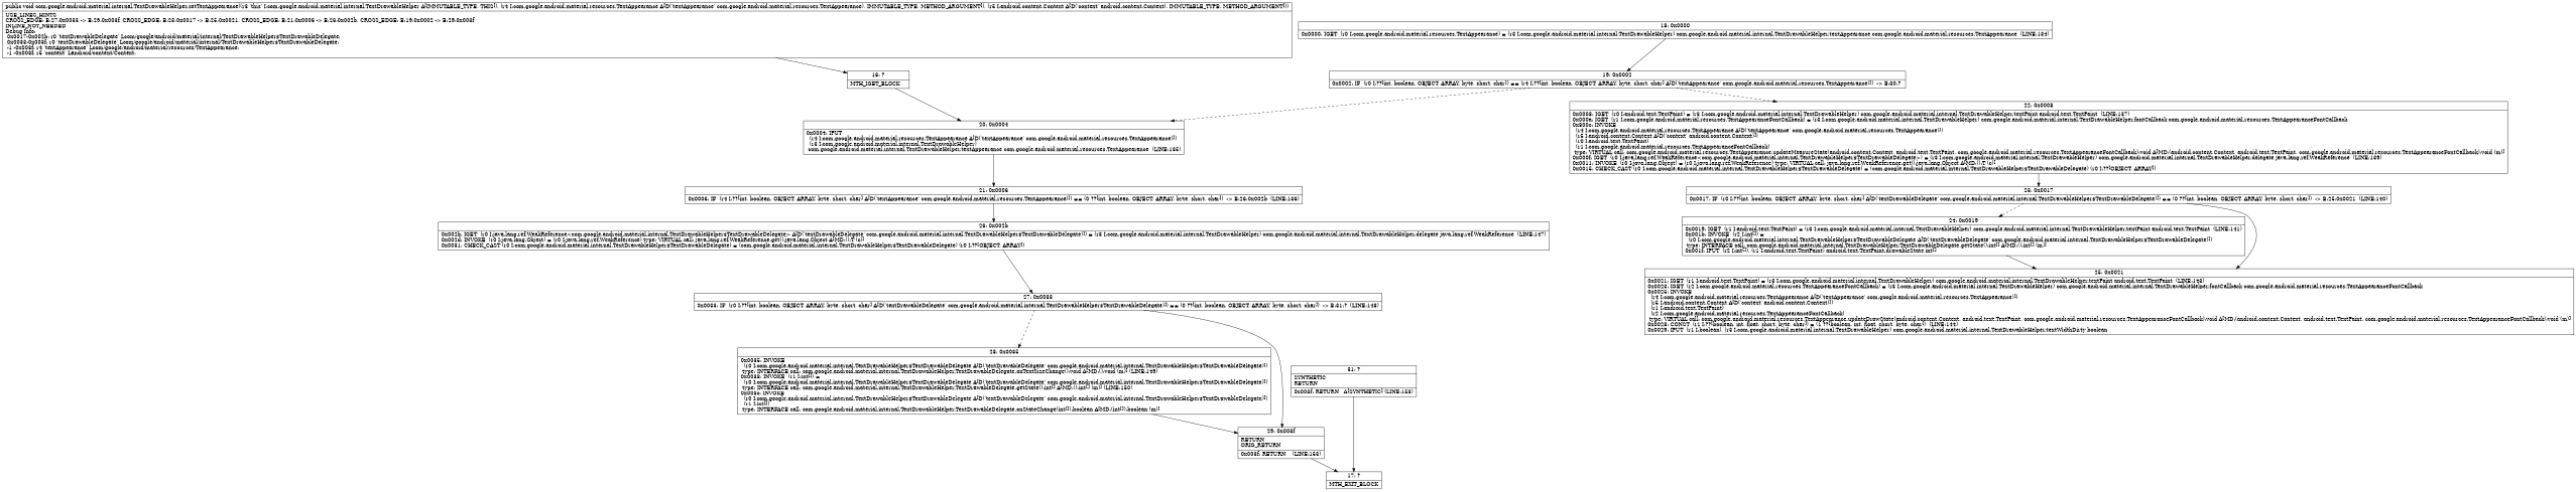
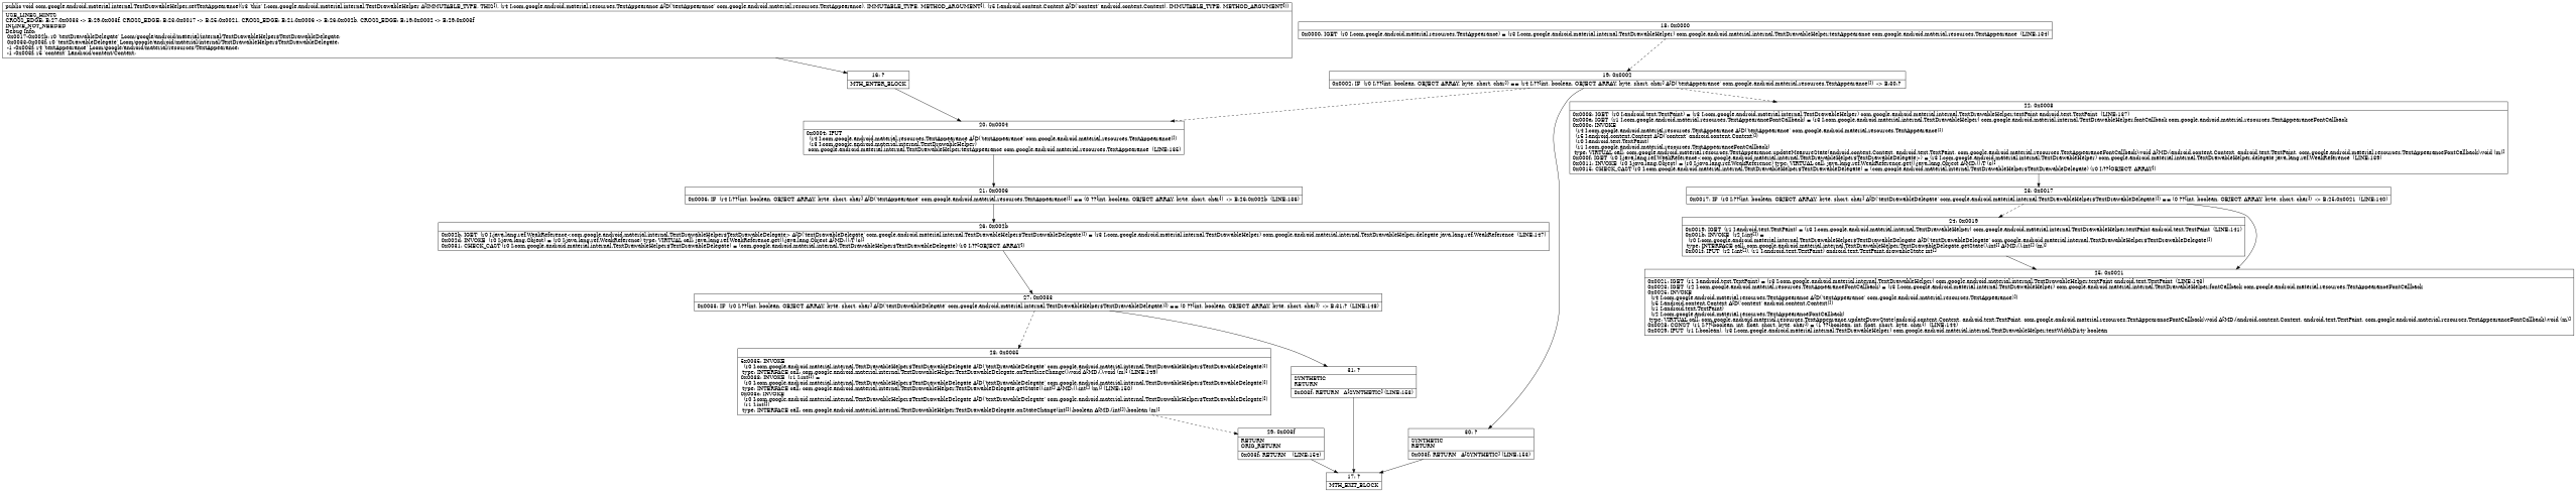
  digraph {
    node [shape=record]
-   n1 [label="{16\:\ ?|MTH_IGET_BLOCK\l}"]
+   n1 [label="{16\:\ ?|MTH_ENTER_BLOCK\l}"]
    n2 [label="{20\:\ 0x0004|0x0004: IPUT  \l  (r4 I:com.google.android.material.resources.TextAppearance A[D('textAppearance' com.google.android.material.resources.TextAppearance)])\l  (r3 I:com.google.android.material.internal.TextDrawableHelper)\l com.google.android.material.internal.TextDrawableHelper.textAppearance com.google.android.material.resources.TextAppearance  (LINE:135)\l}"]
    n3 [label="{18\:\ 0x0000|0x0000: IGET  (r0 I:com.google.android.material.resources.TextAppearance) = (r3 I:com.google.android.material.internal.TextDrawableHelper) com.google.android.material.internal.TextDrawableHelper.textAppearance com.google.android.material.resources.TextAppearance  (LINE:134)\l}"]
    n4 [label="{19\:\ 0x0002|0x0002: IF  (r0 I:??[int, boolean, OBJECT, ARRAY, byte, short, char]) == (r4 I:??[int, boolean, OBJECT, ARRAY, byte, short, char] A[D('textAppearance' com.google.android.material.resources.TextAppearance)])  \-\> B:30:? \l}"]
-   n6 [label="{22\:\ 0x0008|0x0008: IGET  (r0 I:android.text.TextPaint) = (r3 I:com.google.android.material.internal.TextDrawableHelper) com.google.android.material.internal.TextDrawableHelper.textPaint android.text.TextPaint  (LINE:137)\l0x000a: IGET  (r1 I:com.google.android.material.resources.TextAppearanceFontCallback) = (r3 I:com.google.android.material.internal.TextDrawableHelper) com.google.android.material.internal.TextDrawableHelper.fontCallback com.google.android.material.resources.TextAppearanceFontCallback \l0x800c: INVOKE  \l  (r4 I:com.google.android.material.resources.TextAppearance A[D('textAppearance' com.google.android.material.resources.TextAppearance)])\l  (r5 I:android.content.Context A[D('context' android.content.Context)])\l  (r0 I:android.text.TextPaint)\l  (r1 I:com.google.android.material.resources.TextAppearanceFontCallback)\l type: VIRTUAL call: com.google.android.material.resources.TextAppearance.updateMeasureState(android.content.Context, android.text.TextPaint, com.google.android.material.resources.TextAppearanceFontCallback):void A[MD:(android.content.Context, android.text.TextPaint, com.google.android.material.resources.TextAppearanceFontCallback):void (m)]\l0x000f: IGET  (r0 I:java.lang.ref.WeakReference\<com.google.android.material.internal.TextDrawableHelper$TextDrawableDelegate\>) = (r3 I:com.google.android.material.internal.TextDrawableHelper) com.google.android.material.internal.TextDrawableHelper.delegate java.lang.ref.WeakReference  (LINE:139)\l0x0011: INVOKE  (r0 I:java.lang.Object) = (r0 I:java.lang.ref.WeakReference) type: VIRTUAL call: java.lang.ref.WeakReference.get():java.lang.Object A[MD:():T (c)]\l0x0015: CHECK_CAST (r0 I:com.google.android.material.internal.TextDrawableHelper$TextDrawableDelegate) = (com.google.android.material.internal.TextDrawableHelper$TextDrawableDelegate) (r0 I:??[OBJECT, ARRAY]) \l}"]
+   n5 [label="{30\:\ ?|SYNTHETIC\lRETURN\l|0x003f: RETURN   A[SYNTHETIC] (LINE:153)\l}"]
+   n6 [label="{22\:\ 0x0008|0x0008: IGET  (r0 I:android.text.TextPaint) = (r3 I:com.google.android.material.internal.TextDrawableHelper) com.google.android.material.internal.TextDrawableHelper.textPaint android.text.TextPaint  (LINE:137)\l0x000a: IGET  (r1 I:com.google.android.material.resources.TextAppearanceFontCallback) = (r3 I:com.google.android.material.internal.TextDrawableHelper) com.google.android.material.internal.TextDrawableHelper.fontCallback com.google.android.material.resources.TextAppearanceFontCallback \l0x000c: INVOKE  \l  (r4 I:com.google.android.material.resources.TextAppearance A[D('textAppearance' com.google.android.material.resources.TextAppearance)])\l  (r5 I:android.content.Context A[D('context' android.content.Context)])\l  (r0 I:android.text.TextPaint)\l  (r1 I:com.google.android.material.resources.TextAppearanceFontCallback)\l type: VIRTUAL call: com.google.android.material.resources.TextAppearance.updateMeasureState(android.content.Context, android.text.TextPaint, com.google.android.material.resources.TextAppearanceFontCallback):void A[MD:(android.content.Context, android.text.TextPaint, com.google.android.material.resources.TextAppearanceFontCallback):void (m)]\l0x000f: IGET  (r0 I:java.lang.ref.WeakReference\<com.google.android.material.internal.TextDrawableHelper$TextDrawableDelegate\>) = (r3 I:com.google.android.material.internal.TextDrawableHelper) com.google.android.material.internal.TextDrawableHelper.delegate java.lang.ref.WeakReference  (LINE:139)\l0x0011: INVOKE  (r0 I:java.lang.Object) = (r0 I:java.lang.ref.WeakReference) type: VIRTUAL call: java.lang.ref.WeakReference.get():java.lang.Object A[MD:():T (c)]\l0x0015: CHECK_CAST (r0 I:com.google.android.material.internal.TextDrawableHelper$TextDrawableDelegate) = (com.google.android.material.internal.TextDrawableHelper$TextDrawableDelegate) (r0 I:??[OBJECT, ARRAY]) \l}"]
    n7 [label="{21\:\ 0x0006|0x0006: IF  (r4 I:??[int, boolean, OBJECT, ARRAY, byte, short, char] A[D('textAppearance' com.google.android.material.resources.TextAppearance)]) == (0 ??[int, boolean, OBJECT, ARRAY, byte, short, char])  \-\> B:26:0x002b  (LINE:136)\l}"]
    n8 [label="{17\:\ ?|MTH_EXIT_BLOCK\l}"]
    n9 [label="{26\:\ 0x002b|0x002b: IGET  (r0 I:java.lang.ref.WeakReference\<com.google.android.material.internal.TextDrawableHelper$TextDrawableDelegate\> A[D('textDrawableDelegate' com.google.android.material.internal.TextDrawableHelper$TextDrawableDelegate)]) = (r3 I:com.google.android.material.internal.TextDrawableHelper) com.google.android.material.internal.TextDrawableHelper.delegate java.lang.ref.WeakReference  (LINE:147)\l0x002d: INVOKE  (r0 I:java.lang.Object) = (r0 I:java.lang.ref.WeakReference) type: VIRTUAL call: java.lang.ref.WeakReference.get():java.lang.Object A[MD:():T (c)]\l0x0031: CHECK_CAST (r0 I:com.google.android.material.internal.TextDrawableHelper$TextDrawableDelegate) = (com.google.android.material.internal.TextDrawableHelper$TextDrawableDelegate) (r0 I:??[OBJECT, ARRAY]) \l}"]
    n10 [label="{23\:\ 0x0017|0x0017: IF  (r0 I:??[int, boolean, OBJECT, ARRAY, byte, short, char] A[D('textDrawableDelegate' com.google.android.material.internal.TextDrawableHelper$TextDrawableDelegate)]) == (0 ??[int, boolean, OBJECT, ARRAY, byte, short, char])  \-\> B:25:0x0021  (LINE:140)\l}"]
    n11 [label="{27\:\ 0x0033|0x0033: IF  (r0 I:??[int, boolean, OBJECT, ARRAY, byte, short, char] A[D('textDrawableDelegate' com.google.android.material.internal.TextDrawableHelper$TextDrawableDelegate)]) == (0 ??[int, boolean, OBJECT, ARRAY, byte, short, char])  \-\> B:31:?  (LINE:148)\l}"]
    n12 [label="{24\:\ 0x0019|0x0019: IGET  (r1 I:android.text.TextPaint) = (r3 I:com.google.android.material.internal.TextDrawableHelper) com.google.android.material.internal.TextDrawableHelper.textPaint android.text.TextPaint  (LINE:141)\l0x001b: INVOKE  (r2 I:int[]) = \l  (r0 I:com.google.android.material.internal.TextDrawableHelper$TextDrawableDelegate A[D('textDrawableDelegate' com.google.android.material.internal.TextDrawableHelper$TextDrawableDelegate)])\l type: INTERFACE call: com.google.android.material.internal.TextDrawableHelper.TextDrawableDelegate.getState():int[] A[MD:():int[] (m)]\l0x001f: IPUT  (r2 I:int[]), (r1 I:android.text.TextPaint) android.text.TextPaint.drawableState int[] \l}"]
    n13 [label="{25\:\ 0x0021|0x0021: IGET  (r1 I:android.text.TextPaint) = (r3 I:com.google.android.material.internal.TextDrawableHelper) com.google.android.material.internal.TextDrawableHelper.textPaint android.text.TextPaint  (LINE:143)\l0x0023: IGET  (r2 I:com.google.android.material.resources.TextAppearanceFontCallback) = (r3 I:com.google.android.material.internal.TextDrawableHelper) com.google.android.material.internal.TextDrawableHelper.fontCallback com.google.android.material.resources.TextAppearanceFontCallback \l0x0025: INVOKE  \l  (r4 I:com.google.android.material.resources.TextAppearance A[D('textAppearance' com.google.android.material.resources.TextAppearance)])\l  (r5 I:android.content.Context A[D('context' android.content.Context)])\l  (r1 I:android.text.TextPaint)\l  (r2 I:com.google.android.material.resources.TextAppearanceFontCallback)\l type: VIRTUAL call: com.google.android.material.resources.TextAppearance.updateDrawState(android.content.Context, android.text.TextPaint, com.google.android.material.resources.TextAppearanceFontCallback):void A[MD:(android.content.Context, android.text.TextPaint, com.google.android.material.resources.TextAppearanceFontCallback):void (m)]\l0x0028: CONST  (r1 I:??[boolean, int, float, short, byte, char]) = (1 ??[boolean, int, float, short, byte, char])  (LINE:144)\l0x0029: IPUT  (r1 I:boolean), (r3 I:com.google.android.material.internal.TextDrawableHelper) com.google.android.material.internal.TextDrawableHelper.textWidthDirty boolean \l}"]
-   n14 [label="{28\:\ 0x0035|0x0035: INVOKE  \l  (r0 I:com.google.android.material.internal.TextDrawableHelper$TextDrawableDelegate A[D('textDrawableDelegate' com.google.android.material.internal.TextDrawableHelper$TextDrawableDelegate)])\l type: INTERFACE call: com.google.android.material.internal.TextDrawableHelper.TextDrawableDelegate.onTextSizeChange():void A[MD:():void (m)] (LINE:149)\l0x0038: INVOKE  (r1 I:int[]) = \l  (r0 I:com.google.android.material.internal.TextDrawableHelper$TextDrawableDelegate A[D('textDrawableDelegate' com.google.android.material.internal.TextDrawableHelper$TextDrawableDelegate)])\l type: INTERFACE call: com.google.android.material.internal.TextDrawableHelper.TextDrawableDelegate.getState():int[] A[MD:():int[] (m)] (LINE:150)\l0x003c: INVOKE  \l  (r0 I:com.google.android.material.internal.TextDrawableHelper$TextDrawableDelegate A[D('textDrawableDelegate' com.google.android.material.internal.TextDrawableHelper$TextDrawableDelegate)])\l  (r1 I:int[])\l type: INTERFACE call: com.google.android.material.internal.TextDrawableHelper.TextDrawableDelegate.onStateChange(int[]):boolean A[MD:(int[]):boolean (m)]\l}"]
+   n14 [label="{28\:\ 0x0035|5x0035: INVOKE  \l  (r0 I:com.google.android.material.internal.TextDrawableHelper$TextDrawableDelegate A[D('textDrawableDelegate' com.google.android.material.internal.TextDrawableHelper$TextDrawableDelegate)])\l type: INTERFACE call: com.google.android.material.internal.TextDrawableHelper.TextDrawableDelegate.onTextSizeChange():void A[MD:():void (m)] (LINE:149)\l0x0038: INVOKE  (r1 I:int[]) = \l  (r0 I:com.google.android.material.internal.TextDrawableHelper$TextDrawableDelegate A[D('textDrawableDelegate' com.google.android.material.internal.TextDrawableHelper$TextDrawableDelegate)])\l type: INTERFACE call: com.google.android.material.internal.TextDrawableHelper.TextDrawableDelegate.getState():int[] A[MD:():int[] (m)] (LINE:150)\l0x003c: INVOKE  \l  (r0 I:com.google.android.material.internal.TextDrawableHelper$TextDrawableDelegate A[D('textDrawableDelegate' com.google.android.material.internal.TextDrawableHelper$TextDrawableDelegate)])\l  (r1 I:int[])\l type: INTERFACE call: com.google.android.material.internal.TextDrawableHelper.TextDrawableDelegate.onStateChange(int[]):boolean A[MD:(int[]):boolean (m)]\l}"]
    n15 [label="{31\:\ ?|SYNTHETIC\lRETURN\l|0x003f: RETURN   A[SYNTHETIC] (LINE:153)\l}"]
-   n16 [label="{29\:\ 0x003f|RETURN\lORIG_RETURN\l|0x003f: RETURN    (LINE:153)\l}"]
+   n16 [label="{29\:\ 0x003f|RETURN\lORIG_RETURN\l|0x003f: RETURN    (LINE:154)\l}"]
    n17 [label="{public void com.google.android.material.internal.TextDrawableHelper.setTextAppearance((r3 'this' I:com.google.android.material.internal.TextDrawableHelper A[IMMUTABLE_TYPE, THIS]), (r4 I:com.google.android.material.resources.TextAppearance A[D('textAppearance' com.google.android.material.resources.TextAppearance), IMMUTABLE_TYPE, METHOD_ARGUMENT]), (r5 I:android.content.Context A[D('context' android.content.Context), IMMUTABLE_TYPE, METHOD_ARGUMENT]))  | USE_LINES_HINTS\lCROSS_EDGE: B:27:0x0033 \-\> B:29:0x003f, CROSS_EDGE: B:23:0x0017 \-\> B:25:0x0021, CROSS_EDGE: B:21:0x0006 \-\> B:26:0x002b, CROSS_EDGE: B:19:0x0002 \-\> B:29:0x003f\lINLINE_NOT_NEEDED\lDebug Info:\l  0x0017\-0x002b: r0 'textDrawableDelegate' Lcom\/google\/android\/material\/internal\/TextDrawableHelper$TextDrawableDelegate;\l  0x0033\-0x003f: r0 'textDrawableDelegate' Lcom\/google\/android\/material\/internal\/TextDrawableHelper$TextDrawableDelegate;\l  \-1 \-0x003f: r4 'textAppearance' Lcom\/google\/android\/material\/resources\/TextAppearance;\l  \-1 \-0x003f: r5 'context' Landroid\/content\/Context;\l}"]
    n1 -> n2
    n2 -> n7
-   n3 -> n4
+   n3 -> n4 [style=dashed]
    n4 -> n2 [style=dashed]
+   n4 -> n5
    n4 -> n6 [style=dashed]
+   n5 -> n8
    n6 -> n10
    n7 -> n9
    n9 -> n11
    n10 -> n12 [style=dashed]
    n10 -> n13
    n11 -> n14 [style=dashed]
-   n11 -> n16
+   n11 -> n15
    n12 -> n13
-   n14 -> n16
+   n14 -> n16 [style=dashed]
    n15 -> n8
    n16 -> n8
    n17 -> n1
  }
